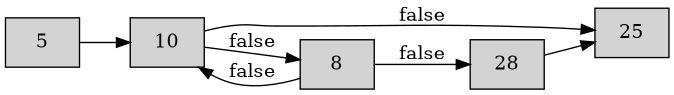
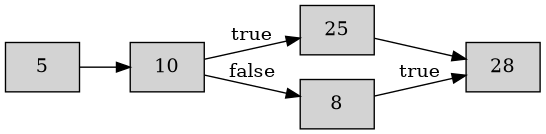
  digraph {
    rankdir=LR
    node [shape=box style=filled]
    5
    10
    25
    8
    n5 [label=28]
    5 -> 10
-   10 -> 25 [label=false]
+   10 -> 25 [label=true]
    10 -> 8 [label=false]
-   8 -> 10 [label=false]
-   8 -> n5 [label=false]
-   n5 -> 25
+   8 -> n5 [label=true]
+   25 -> n5
  }
